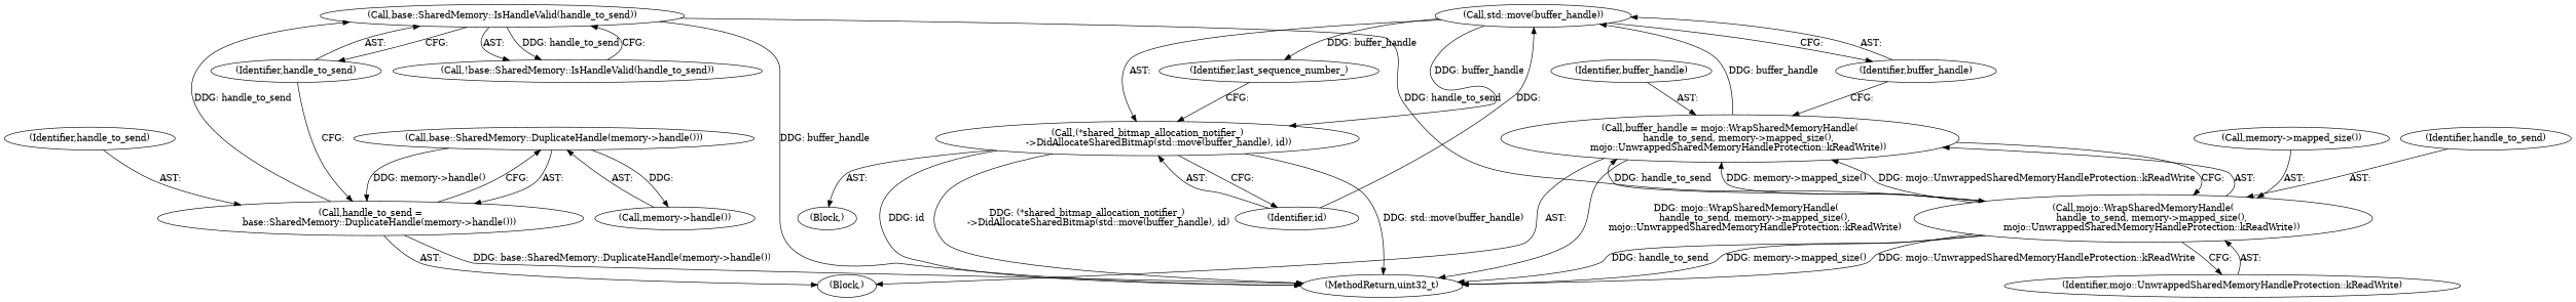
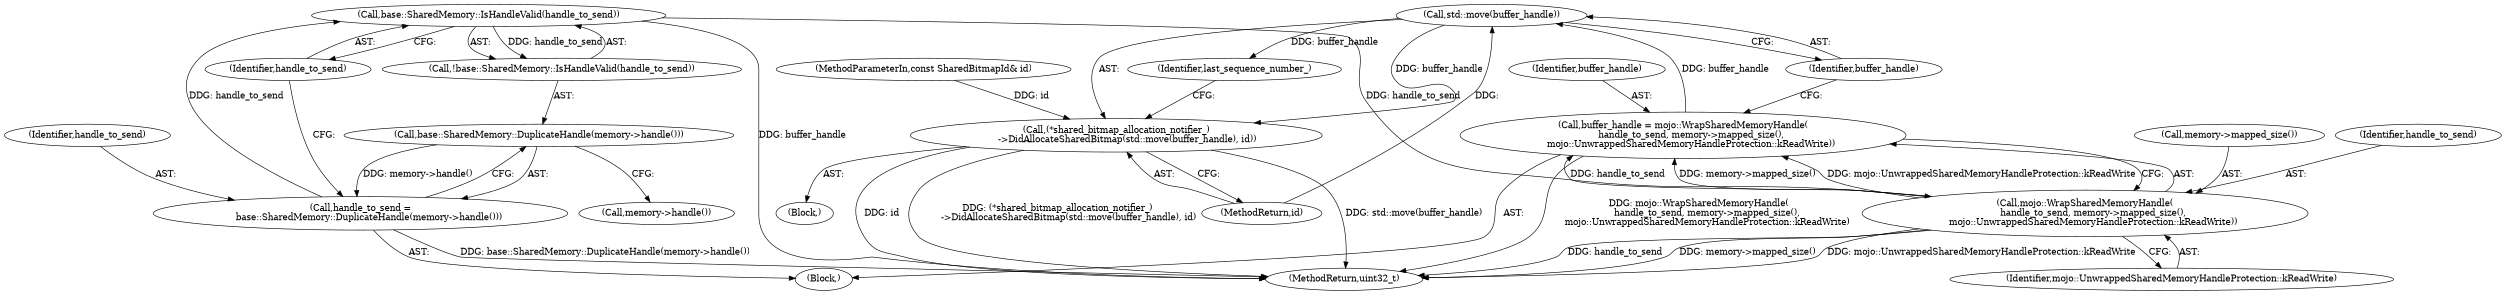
  digraph {
    n1 [label="(Call,std::move(buffer_handle))"]
    n2 [label="(Call,(*shared_bitmap_allocation_notifier_)\n        ->DidAllocateSharedBitmap(std::move(buffer_handle), id))"]
    n3 [label="(Identifier,buffer_handle)"]
    n4 [label="(Identifier,last_sequence_number_)"]
    n5 [label="(MethodReturn,uint32_t)"]
-   n6 [label="(Identifier,id)"]
+   n6 [label="(MethodReturn,id)"]
    n7 [label="(Block,)"]
    n8 [label="(Call,buffer_handle = mojo::WrapSharedMemoryHandle(\n      handle_to_send, memory->mapped_size(),\n      mojo::UnwrappedSharedMemoryHandleProtection::kReadWrite))"]
    n9 [label="(Call,mojo::WrapSharedMemoryHandle(\n      handle_to_send, memory->mapped_size(),\n      mojo::UnwrappedSharedMemoryHandleProtection::kReadWrite))"]
    n10 [label="(Block,)"]
    n11 [label="(Identifier,mojo::UnwrappedSharedMemoryHandleProtection::kReadWrite)"]
    n12 [label="(Call,base::SharedMemory::IsHandleValid(handle_to_send))"]
    n13 [label="(Call,!base::SharedMemory::IsHandleValid(handle_to_send))"]
    n14 [label="(Identifier,handle_to_send)"]
    n15 [label="(Call,handle_to_send =\n      base::SharedMemory::DuplicateHandle(memory->handle()))"]
    n16 [label="(Call,base::SharedMemory::DuplicateHandle(memory->handle()))"]
    n17 [label="(Call,memory->handle())"]
+   n18 [label="(MethodParameterIn,const SharedBitmapId& id)"]
    n19 [label="(Identifier,handle_to_send)"]
    n20 [label="(Call,memory->mapped_size())"]
    n21 [label="(Identifier,buffer_handle)"]
    n22 [label="(Identifier,handle_to_send)"]
    n1 -> n2 [label="AST: "]
    n1 -> n2 [label="DDG: buffer_handle"]
    n1 -> n3 [label="CFG: "]
    n1 -> n4 [label="DDG: buffer_handle"]
    n2 -> n5 [label="DDG: std::move(buffer_handle)"]
    n2 -> n5 [label="DDG: id"]
    n2 -> n5 [label="DDG: (*shared_bitmap_allocation_notifier_)\n        ->DidAllocateSharedBitmap(std::move(buffer_handle), id)"]
    n2 -> n6 [label="CFG: "]
    n2 -> n7 [label="AST: "]
    n3 -> n1 [label="AST: "]
    n3 -> n8 [label="CFG: "]
    n4 -> n2 [label="CFG: "]
    n6 -> n1 [label="DDG: "]
    n6 -> n2 [label="AST: "]
    n8 -> n1 [label="DDG: buffer_handle"]
    n8 -> n5 [label="DDG: mojo::WrapSharedMemoryHandle(\n      handle_to_send, memory->mapped_size(),\n      mojo::UnwrappedSharedMemoryHandleProtection::kReadWrite)"]
    n8 -> n9 [label="CFG: "]
    n8 -> n10 [label="AST: "]
    n9 -> n5 [label="DDG: memory->mapped_size()"]
    n9 -> n5 [label="DDG: mojo::UnwrappedSharedMemoryHandleProtection::kReadWrite"]
    n9 -> n5 [label="DDG: handle_to_send"]
    n9 -> n8 [label="AST: "]
    n9 -> n8 [label="DDG: handle_to_send"]
    n9 -> n8 [label="DDG: memory->mapped_size()"]
    n9 -> n8 [label="DDG: mojo::UnwrappedSharedMemoryHandleProtection::kReadWrite"]
    n9 -> n11 [label="CFG: "]
    n11 -> n9 [label="AST: "]
    n12 -> n5 [label="DDG: buffer_handle"]
    n12 -> n9 [label="DDG: handle_to_send"]
    n12 -> n13 [label="AST: "]
    n12 -> n13 [label="DDG: handle_to_send"]
    n12 -> n14 [label="CFG: "]
-   n13 -> n12 [label="CFG: "]
+   n13 -> n12 [label="AST: "]
    n14 -> n12 [label="AST: "]
    n14 -> n15 [label="CFG: "]
    n15 -> n5 [label="DDG: base::SharedMemory::DuplicateHandle(memory->handle())"]
    n15 -> n10 [label="AST: "]
    n15 -> n12 [label="DDG: handle_to_send"]
    n15 -> n16 [label="CFG: "]
    n16 -> n15 [label="AST: "]
    n16 -> n15 [label="DDG: memory->handle()"]
-   n16 -> n17 [label="DDG: "]
-   n17 -> n16 [label="AST: "]
+   n16 -> n17 [label="CFG: "]
+   n13 -> n16 [label="AST: "]
+   n18 -> n2 [label="DDG: id"]
    n19 -> n15 [label="AST: "]
    n20 -> n9 [label="AST: "]
    n21 -> n8 [label="AST: "]
    n22 -> n9 [label="AST: "]
  }
